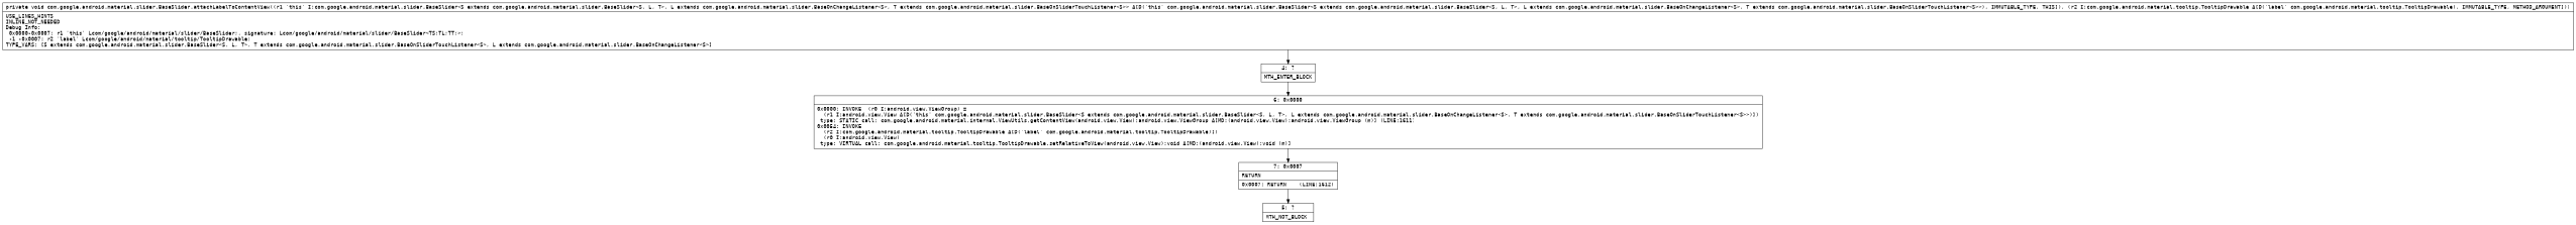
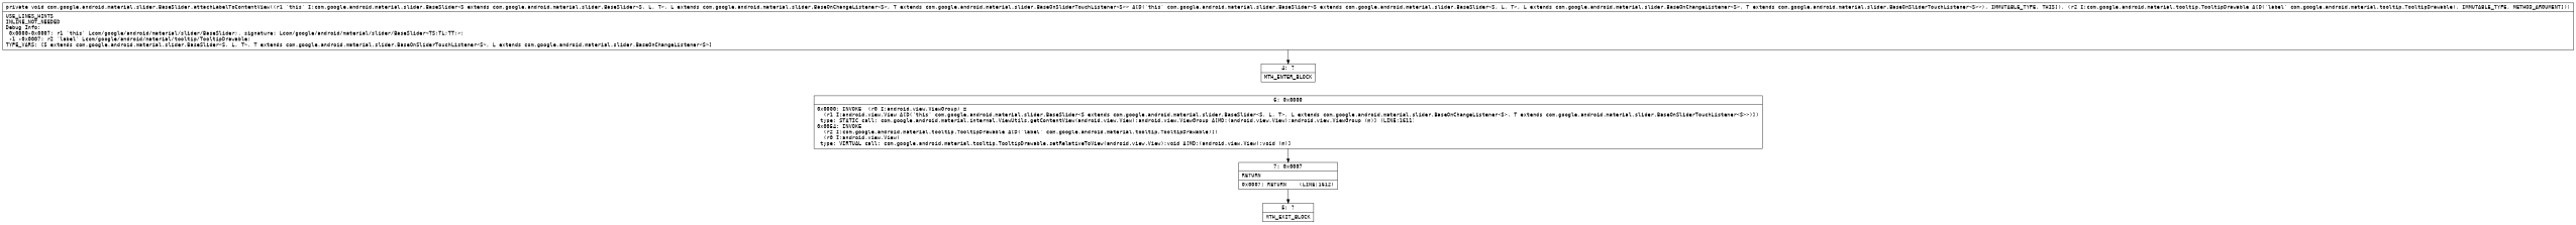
  digraph {
    fontname="DejaVu Sans Mono"
    node [fontname="DejaVu Sans Mono" shape=record]
    edge [fontname="DejaVu Sans Mono"]
    n1 [label="{4\:\ ?|MTH_ENTER_BLOCK\l}"]
    n2 [label="{6\:\ 0x0000|0x0000: INVOKE  (r0 I:android.view.ViewGroup) = \l  (r1 I:android.view.View A[D('this' com.google.android.material.slider.BaseSlider\<S extends com.google.android.material.slider.BaseSlider\<S, L, T\>, L extends com.google.android.material.slider.BaseOnChangeListener\<S\>, T extends com.google.android.material.slider.BaseOnSliderTouchListener\<S\>\>)])\l type: STATIC call: com.google.android.material.internal.ViewUtils.getContentView(android.view.View):android.view.ViewGroup A[MD:(android.view.View):android.view.ViewGroup (m)] (LINE:1611)\l0x0054: INVOKE  \l  (r2 I:com.google.android.material.tooltip.TooltipDrawable A[D('label' com.google.android.material.tooltip.TooltipDrawable)])\l  (r0 I:android.view.View)\l type: VIRTUAL call: com.google.android.material.tooltip.TooltipDrawable.setRelativeToView(android.view.View):void A[MD:(android.view.View):void (m)]\l}"]
    n3 [label="{7\:\ 0x0007|RETURN\l|0x0007: RETURN    (LINE:1612)\l}"]
-   n4 [label="{5\:\ ?|MTH_NOT_BLOCK\l}"]
+   n4 [label="{5\:\ ?|MTH_EXIT_BLOCK\l}"]
    n5 [label="{private void com.google.android.material.slider.BaseSlider.attachLabelToContentView((r1 'this' I:com.google.android.material.slider.BaseSlider\<S extends com.google.android.material.slider.BaseSlider\<S, L, T\>, L extends com.google.android.material.slider.BaseOnChangeListener\<S\>, T extends com.google.android.material.slider.BaseOnSliderTouchListener\<S\>\> A[D('this' com.google.android.material.slider.BaseSlider\<S extends com.google.android.material.slider.BaseSlider\<S, L, T\>, L extends com.google.android.material.slider.BaseOnChangeListener\<S\>, T extends com.google.android.material.slider.BaseOnSliderTouchListener\<S\>\>), IMMUTABLE_TYPE, THIS]), (r2 I:com.google.android.material.tooltip.TooltipDrawable A[D('label' com.google.android.material.tooltip.TooltipDrawable), IMMUTABLE_TYPE, METHOD_ARGUMENT]))  | USE_LINES_HINTS\lINLINE_NOT_NEEDED\lDebug Info:\l  0x0000\-0x0007: r1 'this' Lcom\/google\/android\/material\/slider\/BaseSlider;, signature: Lcom\/google\/android\/material\/slider\/BaseSlider\<TS;TL;TT;\>;\l  \-1 \-0x0007: r2 'label' Lcom\/google\/android\/material\/tooltip\/TooltipDrawable;\lTYPE_VARS: [S extends com.google.android.material.slider.BaseSlider\<S, L, T\>, T extends com.google.android.material.slider.BaseOnSliderTouchListener\<S\>, L extends com.google.android.material.slider.BaseOnChangeListener\<S\>]\l}"]
-   n1 -> n2
    n2 -> n3
    n3 -> n4
    n5 -> n1
  }
